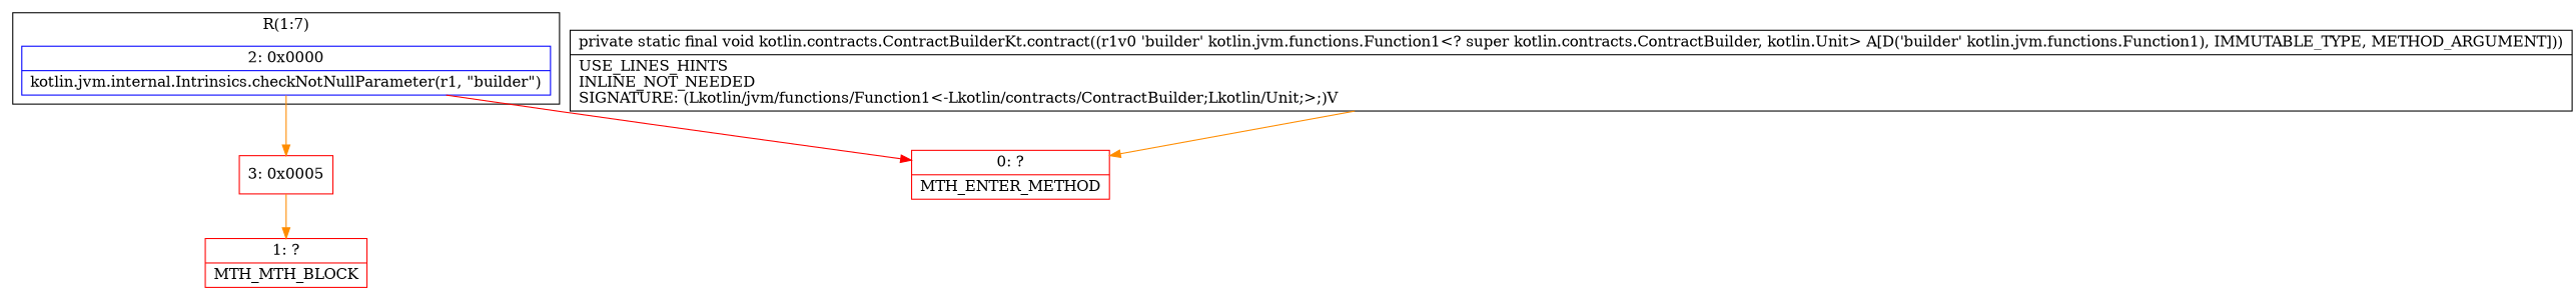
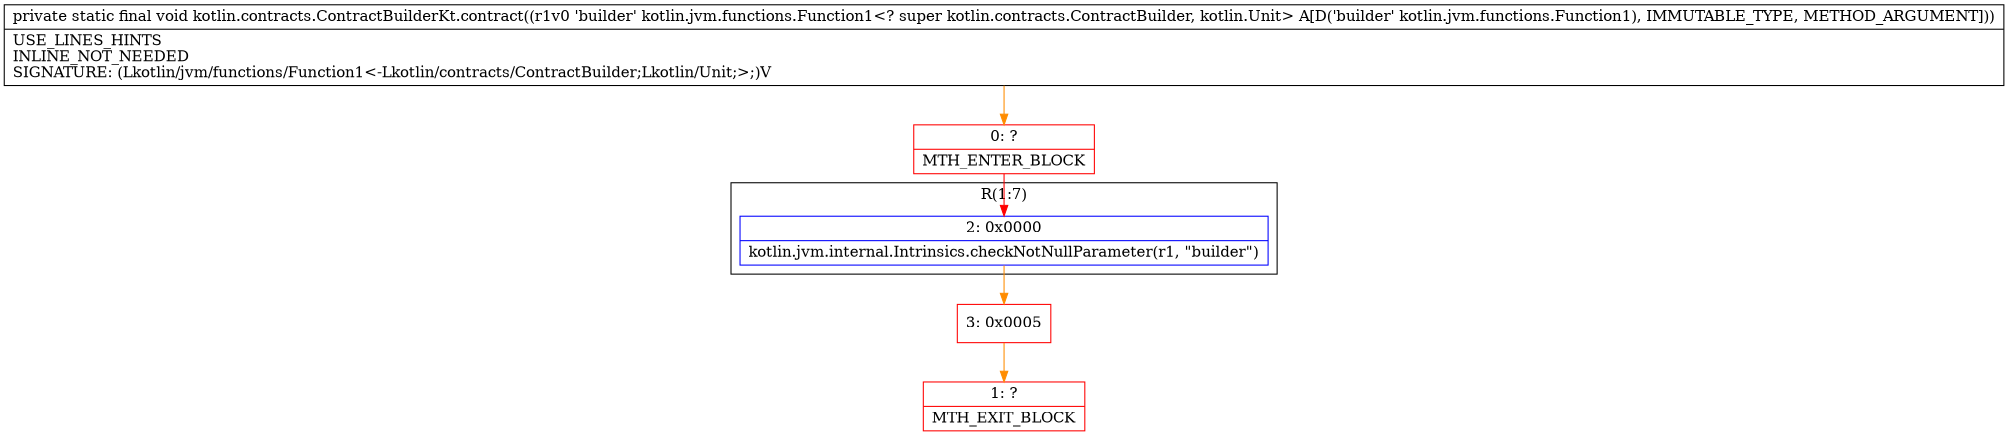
  digraph {
    node [color=red shape=record]
    edge [color=darkorange]
    n1 [color=blue label="{2\:\ 0x0000|kotlin.jvm.internal.Intrinsics.checkNotNullParameter(r1, \"builder\")\l}"]
    n2 [label="{3\:\ 0x0005}"]
-   n3 [label="{1\:\ ?|MTH_MTH_BLOCK\l}"]
-   n4 [label="{0\:\ ?|MTH_ENTER_METHOD\l}"]
+   n3 [label="{1\:\ ?|MTH_EXIT_BLOCK\l}"]
+   n4 [label="{0\:\ ?|MTH_ENTER_BLOCK\l}"]
    n5 [label="{private static final void kotlin.contracts.ContractBuilderKt.contract((r1v0 'builder' kotlin.jvm.functions.Function1\<? super kotlin.contracts.ContractBuilder, kotlin.Unit\> A[D('builder' kotlin.jvm.functions.Function1), IMMUTABLE_TYPE, METHOD_ARGUMENT]))  | USE_LINES_HINTS\lINLINE_NOT_NEEDED\lSIGNATURE: (Lkotlin\/jvm\/functions\/Function1\<\-Lkotlin\/contracts\/ContractBuilder;Lkotlin\/Unit;\>;)V\l}" color=""]
    subgraph cluster_1 {
      label="R(1:7)"
      n1
    }
    n1 -> n2
    n2 -> n3
-   n1 -> n4 [color=red]
+   n4 -> n1 [color=red]
    n5 -> n4
  }
